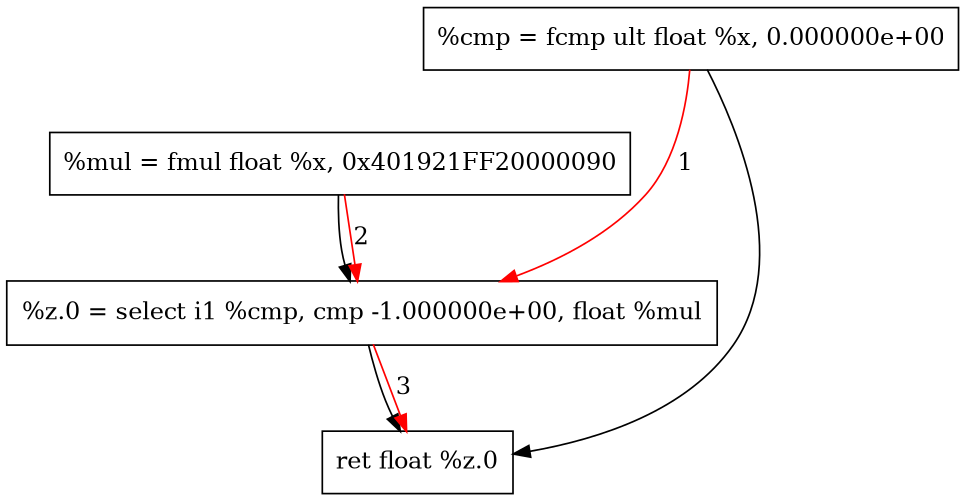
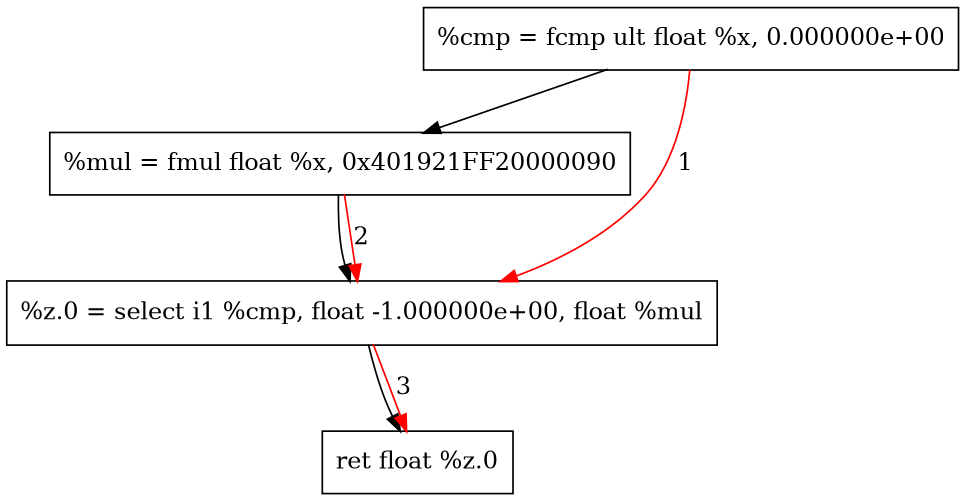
  digraph {
    node [shape=record]
    n1 [label="  %cmp = fcmp ult float %x, 0.000000e+00"]
    n2 [label="%mul = fmul float %x, 0x401921FF20000090"]
-   n3 [label="%z.0 = select i1 %cmp, cmp -1.000000e+00, float %mul"]
+   n3 [label="  %z.0 = select i1 %cmp, float -1.000000e+00, float %mul"]
    n4 [label="  ret float %z.0"]
-   n1 -> n4
+   n1 -> n2
    n1 -> n3 [color=red label=1]
    n2 -> n3
    n2 -> n3 [color=red label=2]
    n3 -> n4
    n3 -> n4 [color=red label=3]
  }
